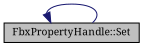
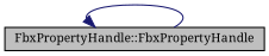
  digraph {
    rankdir=LR
    fontname="Noto Serif"
-   n1 [color=black fillcolor=grey75 fontcolor=black fontname="Noto Serif" fontsize=10 height=0.2 label="FbxPropertyHandle::Set" shape=record style=filled width=0.4]
+   n1 [color=black fillcolor=grey75 fontcolor=black fontname="Noto Serif" fontsize=10 height=0.2 label="FbxPropertyHandle::FbxPropertyHandle" shape=record style=filled width=0.4]
    n1 -> n1 [color=midnightblue dir=back fontname="Noto Serif" fontsize=10 labelfontname=Helvetica labelfontsize=10 style=solid]
  }
